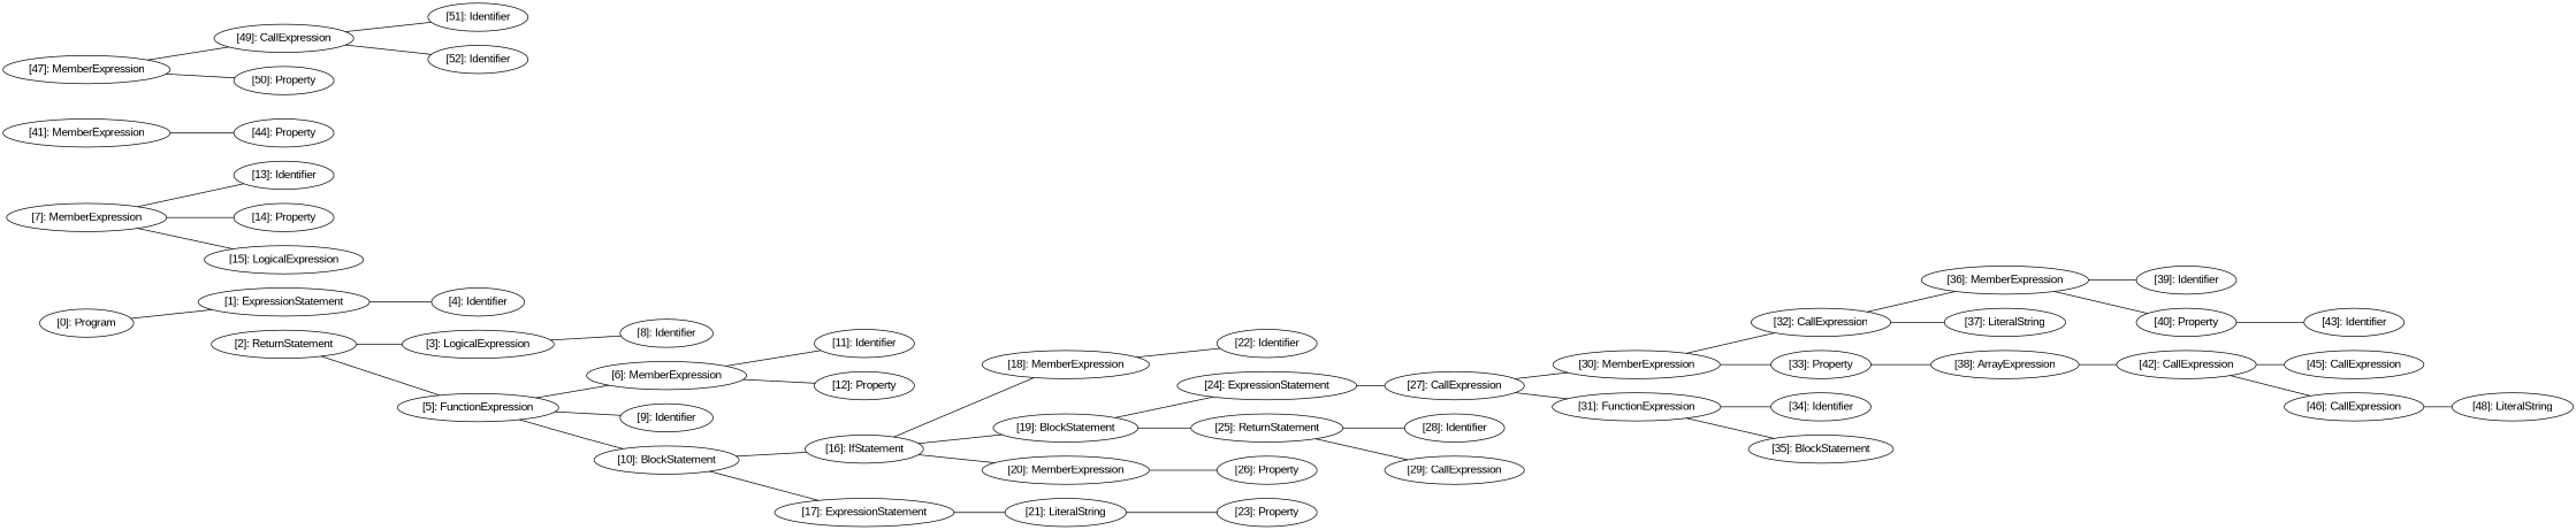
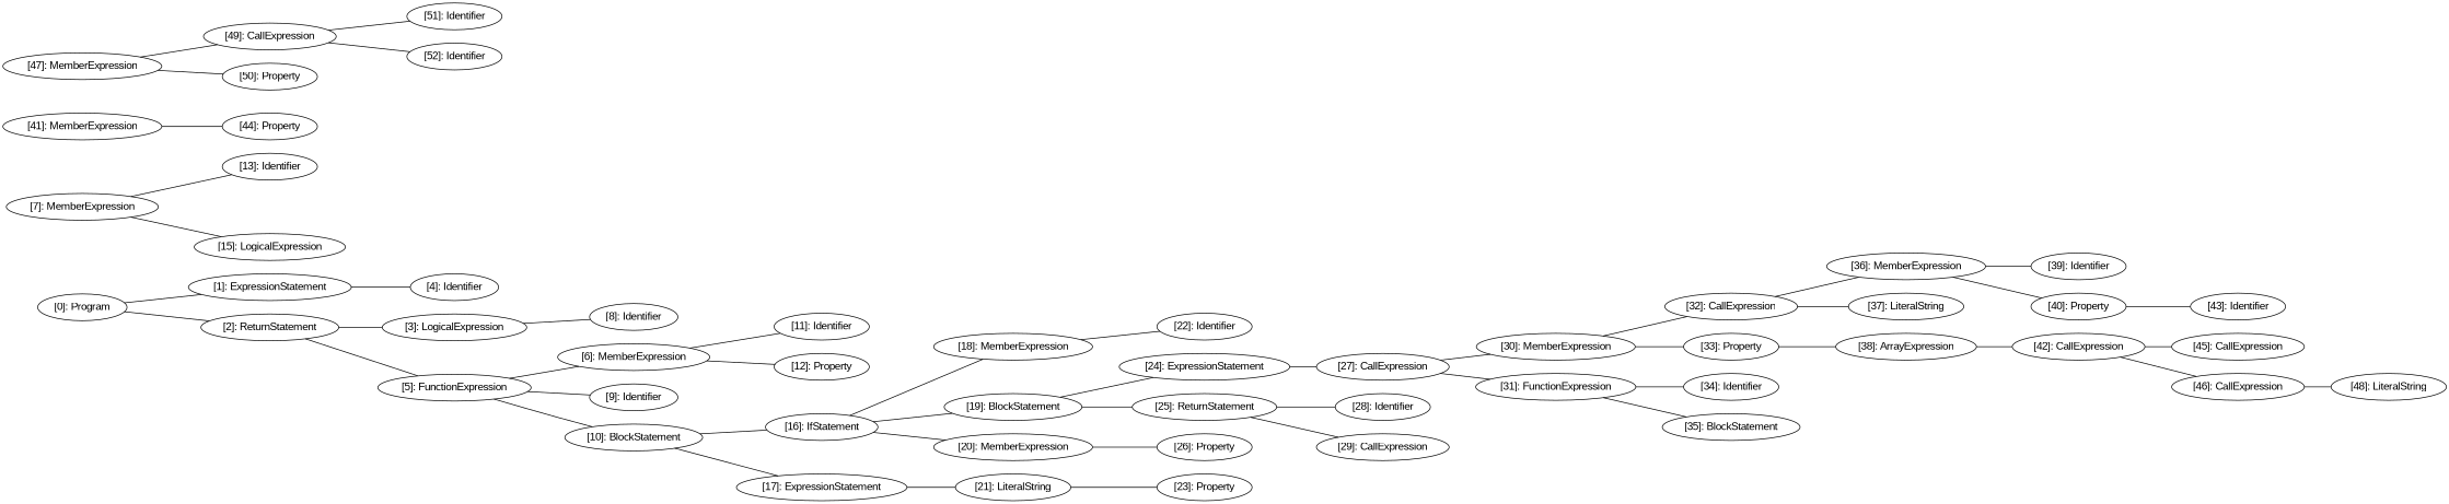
  graph {
    fontname="Liberation Sans"
    rankdir=LR
    node [fontname="Liberation Sans"]
    edge [fontname="Liberation Sans"]
    n1 [label="[0]: Program"]
    n2 [label="[1]: ExpressionStatement"]
    n3 [label="[2]: ReturnStatement"]
    n4 [label="[4]: Identifier"]
    n5 [label="[3]: LogicalExpression"]
    n6 [label="[5]: FunctionExpression"]
    n7 [label="[8]: Identifier"]
    n8 [label="[6]: MemberExpression"]
    n9 [label="[9]: Identifier"]
    n10 [label="[10]: BlockStatement"]
    n11 [label="[7]: MemberExpression"]
    n12 [label="[13]: Identifier"]
-   n13 [label="[14]: Property"]
    n14 [label="[15]: LogicalExpression"]
    n15 [label="[11]: Identifier"]
    n16 [label="[12]: Property"]
    n17 [label="[16]: IfStatement"]
    n18 [label="[17]: ExpressionStatement"]
    n19 [label="[18]: MemberExpression"]
    n20 [label="[19]: BlockStatement"]
    n21 [label="[20]: MemberExpression"]
    n22 [label="[21]: LiteralString"]
    n23 [label="[22]: Identifier"]
    n24 [label="[24]: ExpressionStatement"]
    n25 [label="[25]: ReturnStatement"]
    n26 [label="[26]: Property"]
    n27 [label="[23]: Property"]
    n28 [label="[27]: CallExpression"]
    n29 [label="[28]: Identifier"]
    n30 [label="[29]: CallExpression"]
    n31 [label="[30]: MemberExpression"]
    n32 [label="[31]: FunctionExpression"]
    n33 [label="[32]: CallExpression"]
    n34 [label="[33]: Property"]
    n35 [label="[34]: Identifier"]
    n36 [label="[35]: BlockStatement"]
    n37 [label="[36]: MemberExpression"]
    n38 [label="[37]: LiteralString"]
    n39 [label="[38]: ArrayExpression"]
    n40 [label="[39]: Identifier"]
    n41 [label="[40]: Property"]
    n42 [label="[42]: CallExpression"]
    n43 [label="[43]: Identifier"]
    n44 [label="[45]: CallExpression"]
    n45 [label="[46]: CallExpression"]
    n46 [label="[41]: MemberExpression"]
    n47 [label="[44]: Property"]
    n48 [label="[48]: LiteralString"]
    n49 [label="[47]: MemberExpression"]
    n50 [label="[49]: CallExpression"]
    n51 [label="[50]: Property"]
    n52 [label="[51]: Identifier"]
    n53 [label="[52]: Identifier"]
    n1 -- n2
+   n1 -- n3
    n2 -- n4
    n3 -- n5
    n3 -- n6
    n5 -- n7
    n6 -- n8
    n6 -- n9
    n6 -- n10
    n8 -- n15
    n8 -- n16
    n10 -- n17
    n10 -- n18
    n11 -- n12
-   n11 -- n13
    n11 -- n14
    n17 -- n19
    n17 -- n20
    n17 -- n21
    n18 -- n22
    n19 -- n23
    n20 -- n24
    n20 -- n25
    n21 -- n26
    n22 -- n27
    n24 -- n28
    n25 -- n29
    n25 -- n30
    n28 -- n31
    n28 -- n32
    n31 -- n33
    n31 -- n34
    n32 -- n35
    n32 -- n36
    n33 -- n37
    n33 -- n38
    n34 -- n39
    n37 -- n40
    n37 -- n41
    n39 -- n42
    n41 -- n43
    n42 -- n44
    n42 -- n45
    n45 -- n48
    n46 -- n47
    n49 -- n50
    n49 -- n51
    n50 -- n52
    n50 -- n53
  }
